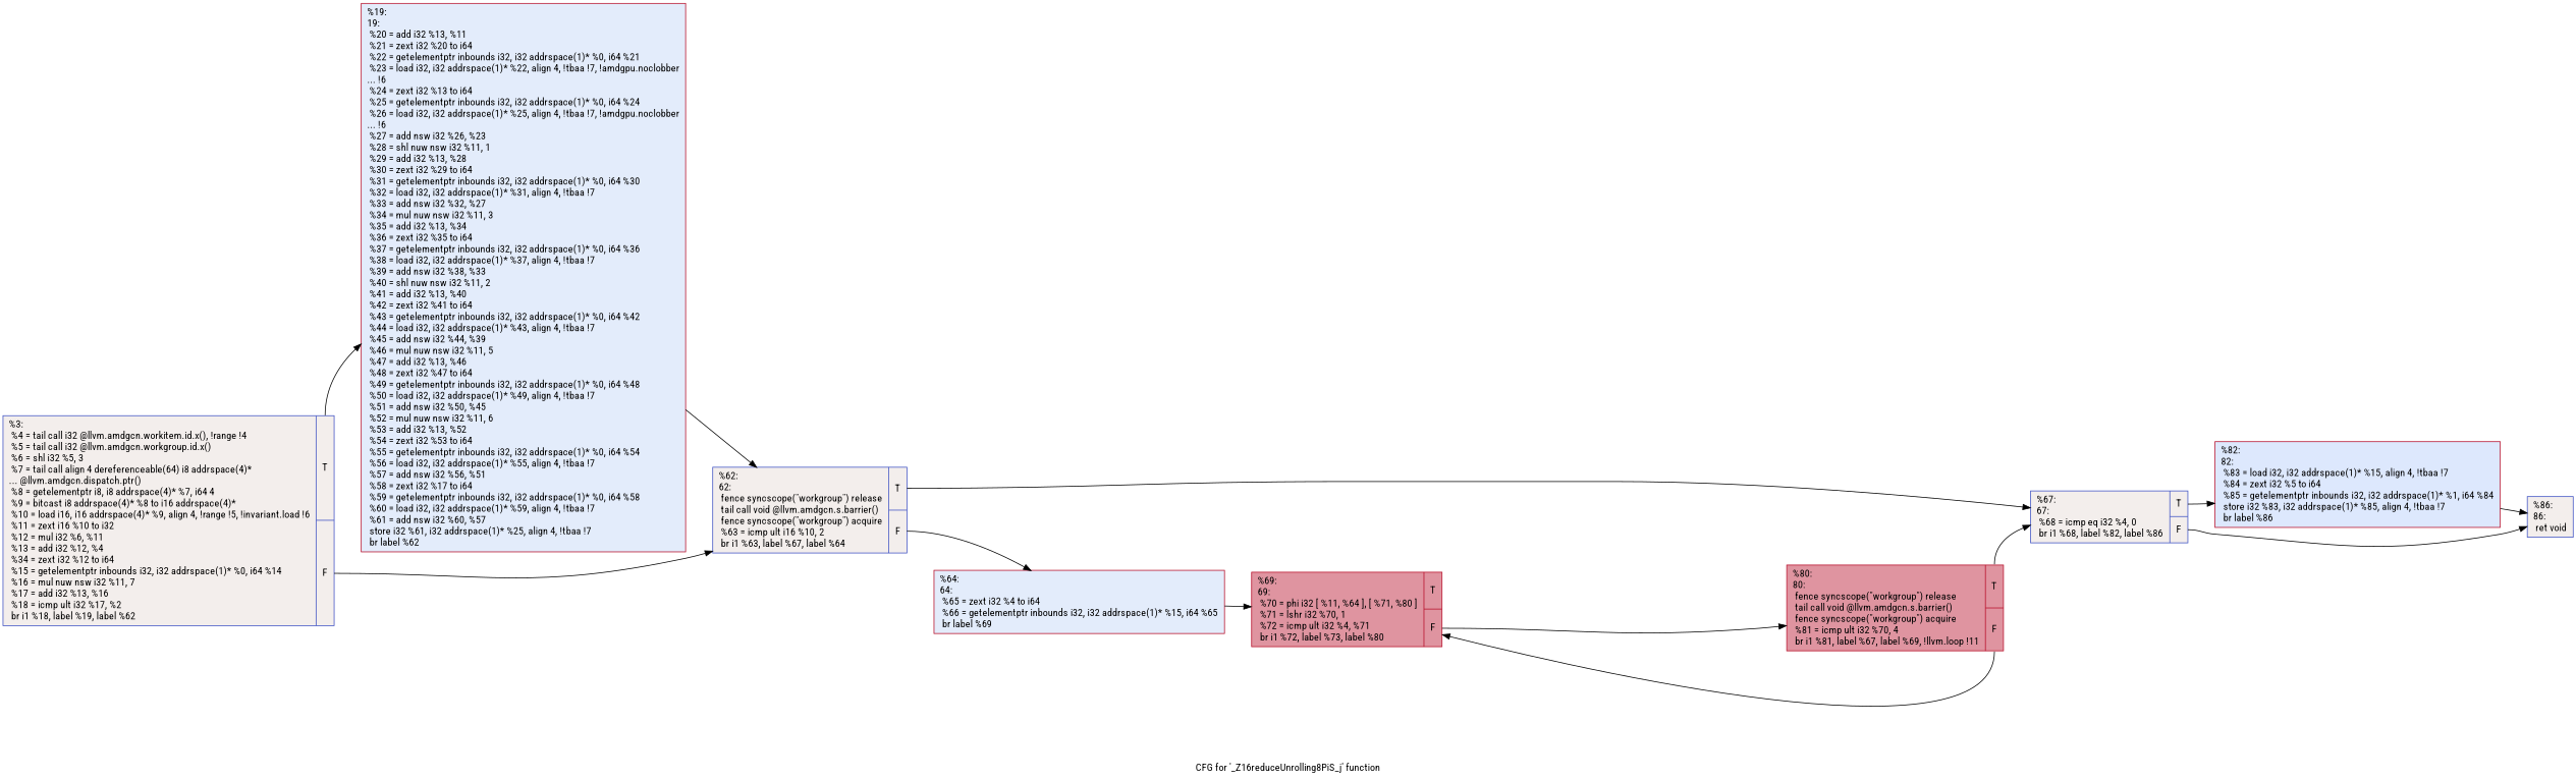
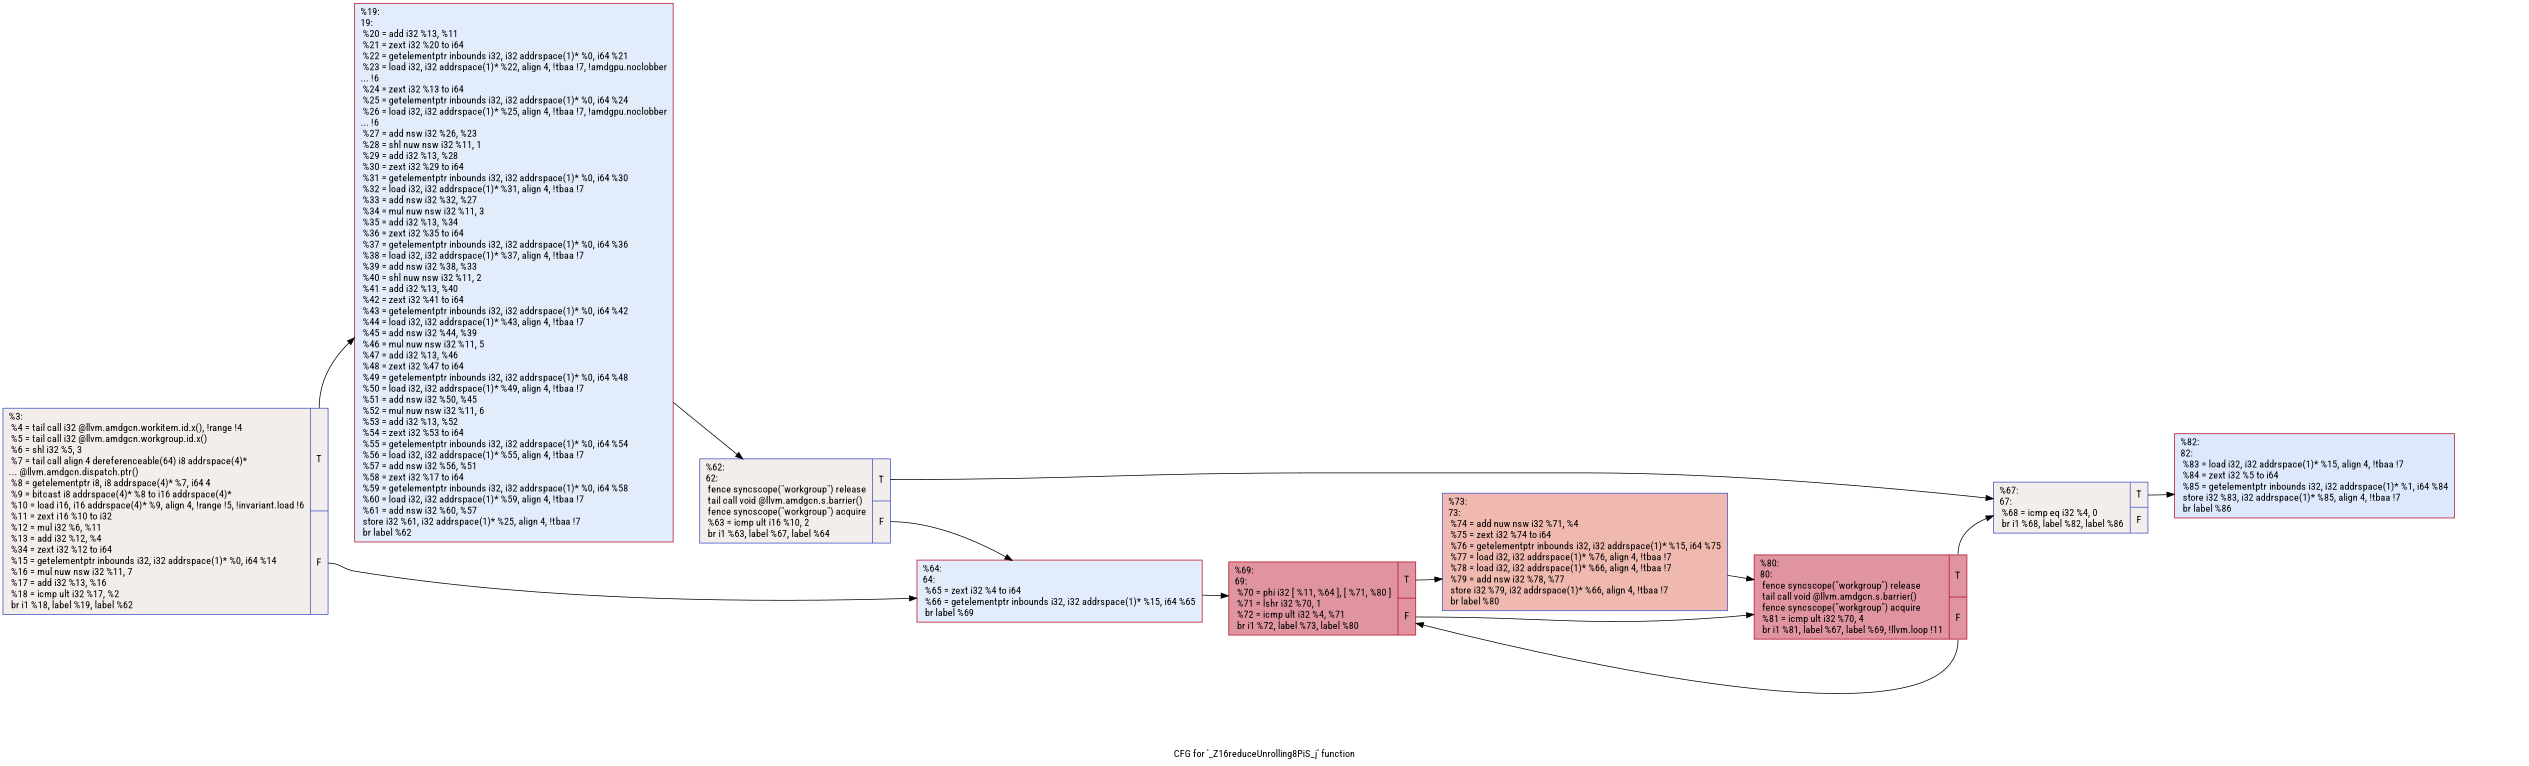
  digraph {
    fontname="Roboto Condensed"
    label="CFG for '_Z16reduceUnrolling8PiS_j' function"
    rankdir=LR
    node [color="#3d50c3ff" fillcolor="#e3d9d370" fontname="Roboto Condensed" shape=record style=filled]
    edge [fontname="Roboto Condensed" tailport=s0]
    n1 [label="{%3:\l  %4 = tail call i32 @llvm.amdgcn.workitem.id.x(), !range !4\l  %5 = tail call i32 @llvm.amdgcn.workgroup.id.x()\l  %6 = shl i32 %5, 3\l  %7 = tail call align 4 dereferenceable(64) i8 addrspace(4)*\l... @llvm.amdgcn.dispatch.ptr()\l  %8 = getelementptr i8, i8 addrspace(4)* %7, i64 4\l  %9 = bitcast i8 addrspace(4)* %8 to i16 addrspace(4)*\l  %10 = load i16, i16 addrspace(4)* %9, align 4, !range !5, !invariant.load !6\l  %11 = zext i16 %10 to i32\l  %12 = mul i32 %6, %11\l  %13 = add i32 %12, %4\l  %34 = zext i32 %12 to i64\l  %15 = getelementptr inbounds i32, i32 addrspace(1)* %0, i64 %14\l  %16 = mul nuw nsw i32 %11, 7\l  %17 = add i32 %13, %16\l  %18 = icmp ult i32 %17, %2\l  br i1 %18, label %19, label %62\l|{<s0>T|<s1>F}}"]
    n2 [color="#b70d28ff" fillcolor="#bfd3f670" label="{%19:\l19:                                               \l  %20 = add i32 %13, %11\l  %21 = zext i32 %20 to i64\l  %22 = getelementptr inbounds i32, i32 addrspace(1)* %0, i64 %21\l  %23 = load i32, i32 addrspace(1)* %22, align 4, !tbaa !7, !amdgpu.noclobber\l... !6\l  %24 = zext i32 %13 to i64\l  %25 = getelementptr inbounds i32, i32 addrspace(1)* %0, i64 %24\l  %26 = load i32, i32 addrspace(1)* %25, align 4, !tbaa !7, !amdgpu.noclobber\l... !6\l  %27 = add nsw i32 %26, %23\l  %28 = shl nuw nsw i32 %11, 1\l  %29 = add i32 %13, %28\l  %30 = zext i32 %29 to i64\l  %31 = getelementptr inbounds i32, i32 addrspace(1)* %0, i64 %30\l  %32 = load i32, i32 addrspace(1)* %31, align 4, !tbaa !7\l  %33 = add nsw i32 %32, %27\l  %34 = mul nuw nsw i32 %11, 3\l  %35 = add i32 %13, %34\l  %36 = zext i32 %35 to i64\l  %37 = getelementptr inbounds i32, i32 addrspace(1)* %0, i64 %36\l  %38 = load i32, i32 addrspace(1)* %37, align 4, !tbaa !7\l  %39 = add nsw i32 %38, %33\l  %40 = shl nuw nsw i32 %11, 2\l  %41 = add i32 %13, %40\l  %42 = zext i32 %41 to i64\l  %43 = getelementptr inbounds i32, i32 addrspace(1)* %0, i64 %42\l  %44 = load i32, i32 addrspace(1)* %43, align 4, !tbaa !7\l  %45 = add nsw i32 %44, %39\l  %46 = mul nuw nsw i32 %11, 5\l  %47 = add i32 %13, %46\l  %48 = zext i32 %47 to i64\l  %49 = getelementptr inbounds i32, i32 addrspace(1)* %0, i64 %48\l  %50 = load i32, i32 addrspace(1)* %49, align 4, !tbaa !7\l  %51 = add nsw i32 %50, %45\l  %52 = mul nuw nsw i32 %11, 6\l  %53 = add i32 %13, %52\l  %54 = zext i32 %53 to i64\l  %55 = getelementptr inbounds i32, i32 addrspace(1)* %0, i64 %54\l  %56 = load i32, i32 addrspace(1)* %55, align 4, !tbaa !7\l  %57 = add nsw i32 %56, %51\l  %58 = zext i32 %17 to i64\l  %59 = getelementptr inbounds i32, i32 addrspace(1)* %0, i64 %58\l  %60 = load i32, i32 addrspace(1)* %59, align 4, !tbaa !7\l  %61 = add nsw i32 %60, %57\l  store i32 %61, i32 addrspace(1)* %25, align 4, !tbaa !7\l  br label %62\l}"]
    n3 [label="{%62:\l62:                                               \l  fence syncscope(\"workgroup\") release\l  tail call void @llvm.amdgcn.s.barrier()\l  fence syncscope(\"workgroup\") acquire\l  %63 = icmp ult i16 %10, 2\l  br i1 %63, label %67, label %64\l|{<s0>T|<s1>F}}"]
    n4 [label="{%67:\l67:                                               \l  %68 = icmp eq i32 %4, 0\l  br i1 %68, label %82, label %86\l|{<s0>T|<s1>F}}"]
    n5 [color="#b70d28ff" fillcolor="#bfd3f670" label="{%64:\l64:                                               \l  %65 = zext i32 %4 to i64\l  %66 = getelementptr inbounds i32, i32 addrspace(1)* %15, i64 %65\l  br label %69\l}"]
    n6 [color="#b70d28ff" fillcolor="#b2ccfb70" label="{%82:\l82:                                               \l  %83 = load i32, i32 addrspace(1)* %15, align 4, !tbaa !7\l  %84 = zext i32 %5 to i64\l  %85 = getelementptr inbounds i32, i32 addrspace(1)* %1, i64 %84\l  store i32 %83, i32 addrspace(1)* %85, align 4, !tbaa !7\l  br label %86\l}"]
-   n7 [label="{%86:\l86:                                               \l  ret void\l}"]
    n8 [color="#b70d28ff" fillcolor="#b70d2870" label="{%69:\l69:                                               \l  %70 = phi i32 [ %11, %64 ], [ %71, %80 ]\l  %71 = lshr i32 %70, 1\l  %72 = icmp ult i32 %4, %71\l  br i1 %72, label %73, label %80\l|{<s0>T|<s1>F}}"]
+   n9 [fillcolor="#de614d70" label="{%73:\l73:                                               \l  %74 = add nuw nsw i32 %71, %4\l  %75 = zext i32 %74 to i64\l  %76 = getelementptr inbounds i32, i32 addrspace(1)* %15, i64 %75\l  %77 = load i32, i32 addrspace(1)* %76, align 4, !tbaa !7\l  %78 = load i32, i32 addrspace(1)* %66, align 4, !tbaa !7\l  %79 = add nsw i32 %78, %77\l  store i32 %79, i32 addrspace(1)* %66, align 4, !tbaa !7\l  br label %80\l}"]
    n10 [color="#b70d28ff" fillcolor="#b70d2870" label="{%80:\l80:                                               \l  fence syncscope(\"workgroup\") release\l  tail call void @llvm.amdgcn.s.barrier()\l  fence syncscope(\"workgroup\") acquire\l  %81 = icmp ult i32 %70, 4\l  br i1 %81, label %67, label %69, !llvm.loop !11\l|{<s0>T|<s1>F}}"]
    n1 -> n2
-   n1 -> n3 [tailport=s1]
+   n1 -> n5 [tailport=s1]
    n2 -> n3
    n3 -> n4
    n3 -> n5 [tailport=s1]
    n4 -> n6
-   n4 -> n7 [tailport=s1]
    n5 -> n8
-   n6 -> n7
+   n8 -> n9
    n8 -> n10 [tailport=s1]
+   n9 -> n10
    n10 -> n4
    n10 -> n8 [tailport=s1]
  }
